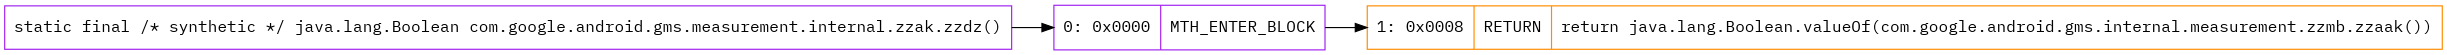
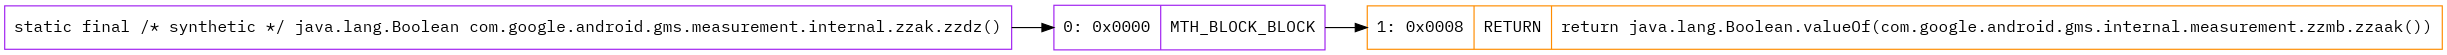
  digraph {
    rankdir=LR
    fontname="IBM Plex Mono"
    node [shape=record color=purple fontname="IBM Plex Mono"]
    edge [fontname="IBM Plex Mono"]
-   n1 [label="{0\:\ 0x0000|MTH_ENTER_BLOCK\l}"]
+   n1 [label="{0\:\ 0x0000|MTH_BLOCK_BLOCK\l}"]
    n2 [label="{1\:\ 0x0008|RETURN\l|return java.lang.Boolean.valueOf(com.google.android.gms.internal.measurement.zzmb.zzaak())\l}" color=darkorange]
    n3 [label="{static final \/* synthetic *\/ java.lang.Boolean com.google.android.gms.measurement.internal.zzak.zzdz() }"]
    n1 -> n2
    n3 -> n1
  }
